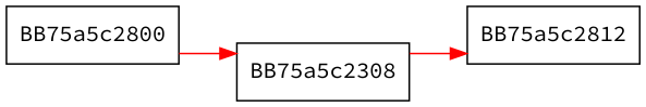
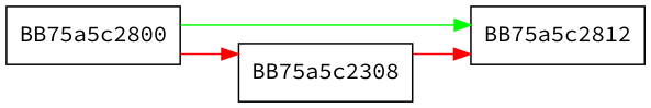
  digraph {
    fontname="Source Code Pro"
    rankdir=LR
    splines=ortho
    node [fontname="Source Code Pro" shape=box]
    edge [color=red fontname="Source Code Pro"]
    BB75a5c2800
    BB75a5c2812
    n3 [label=BB75a5c2308]
+   BB75a5c2800 -> BB75a5c2812 [color=green]
    BB75a5c2800 -> n3
    n3 -> BB75a5c2812
  }
